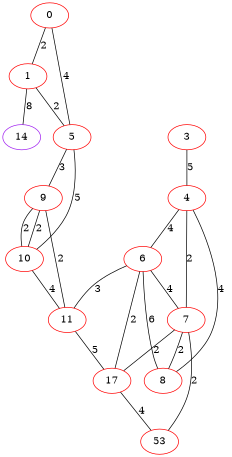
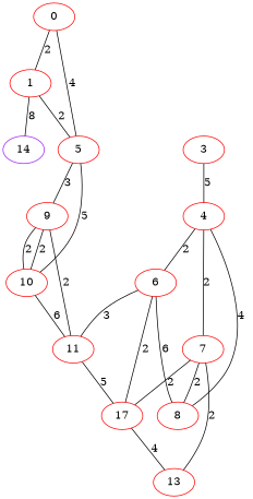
  graph {
    node [color=red weight=1]
    0
    1
    5
    14 [color=purple weight=4]
    9
    10
    3
    4
    6
    7
    8
    11
    n13 [label=17]
-   13 [label=53]
+   13
    0 -- 1 [label=2]
    0 -- 5 [label=4]
    1 -- 5 [label=2]
    1 -- 14 [label=8]
    5 -- 9 [label=3]
    5 -- 10 [label=5]
    9 -- 10 [label=2]
    9 -- 10 [label=2]
    9 -- 11 [label=2]
-   10 -- 11 [label=4]
+   10 -- 11 [label=6]
    3 -- 4 [label=5]
-   4 -- 6 [label=4]
+   4 -- 6 [label=2]
    4 -- 7 [label=2]
    4 -- 8 [label=4]
-   6 -- 7 [label=4]
    6 -- 8 [label=6]
    6 -- 11 [label=3]
    6 -- n13 [label=2]
    7 -- 8 [label=2]
    7 -- n13 [label=2]
    7 -- 13 [label=2]
    11 -- n13 [label=5]
    n13 -- 13 [label=4]
  }
